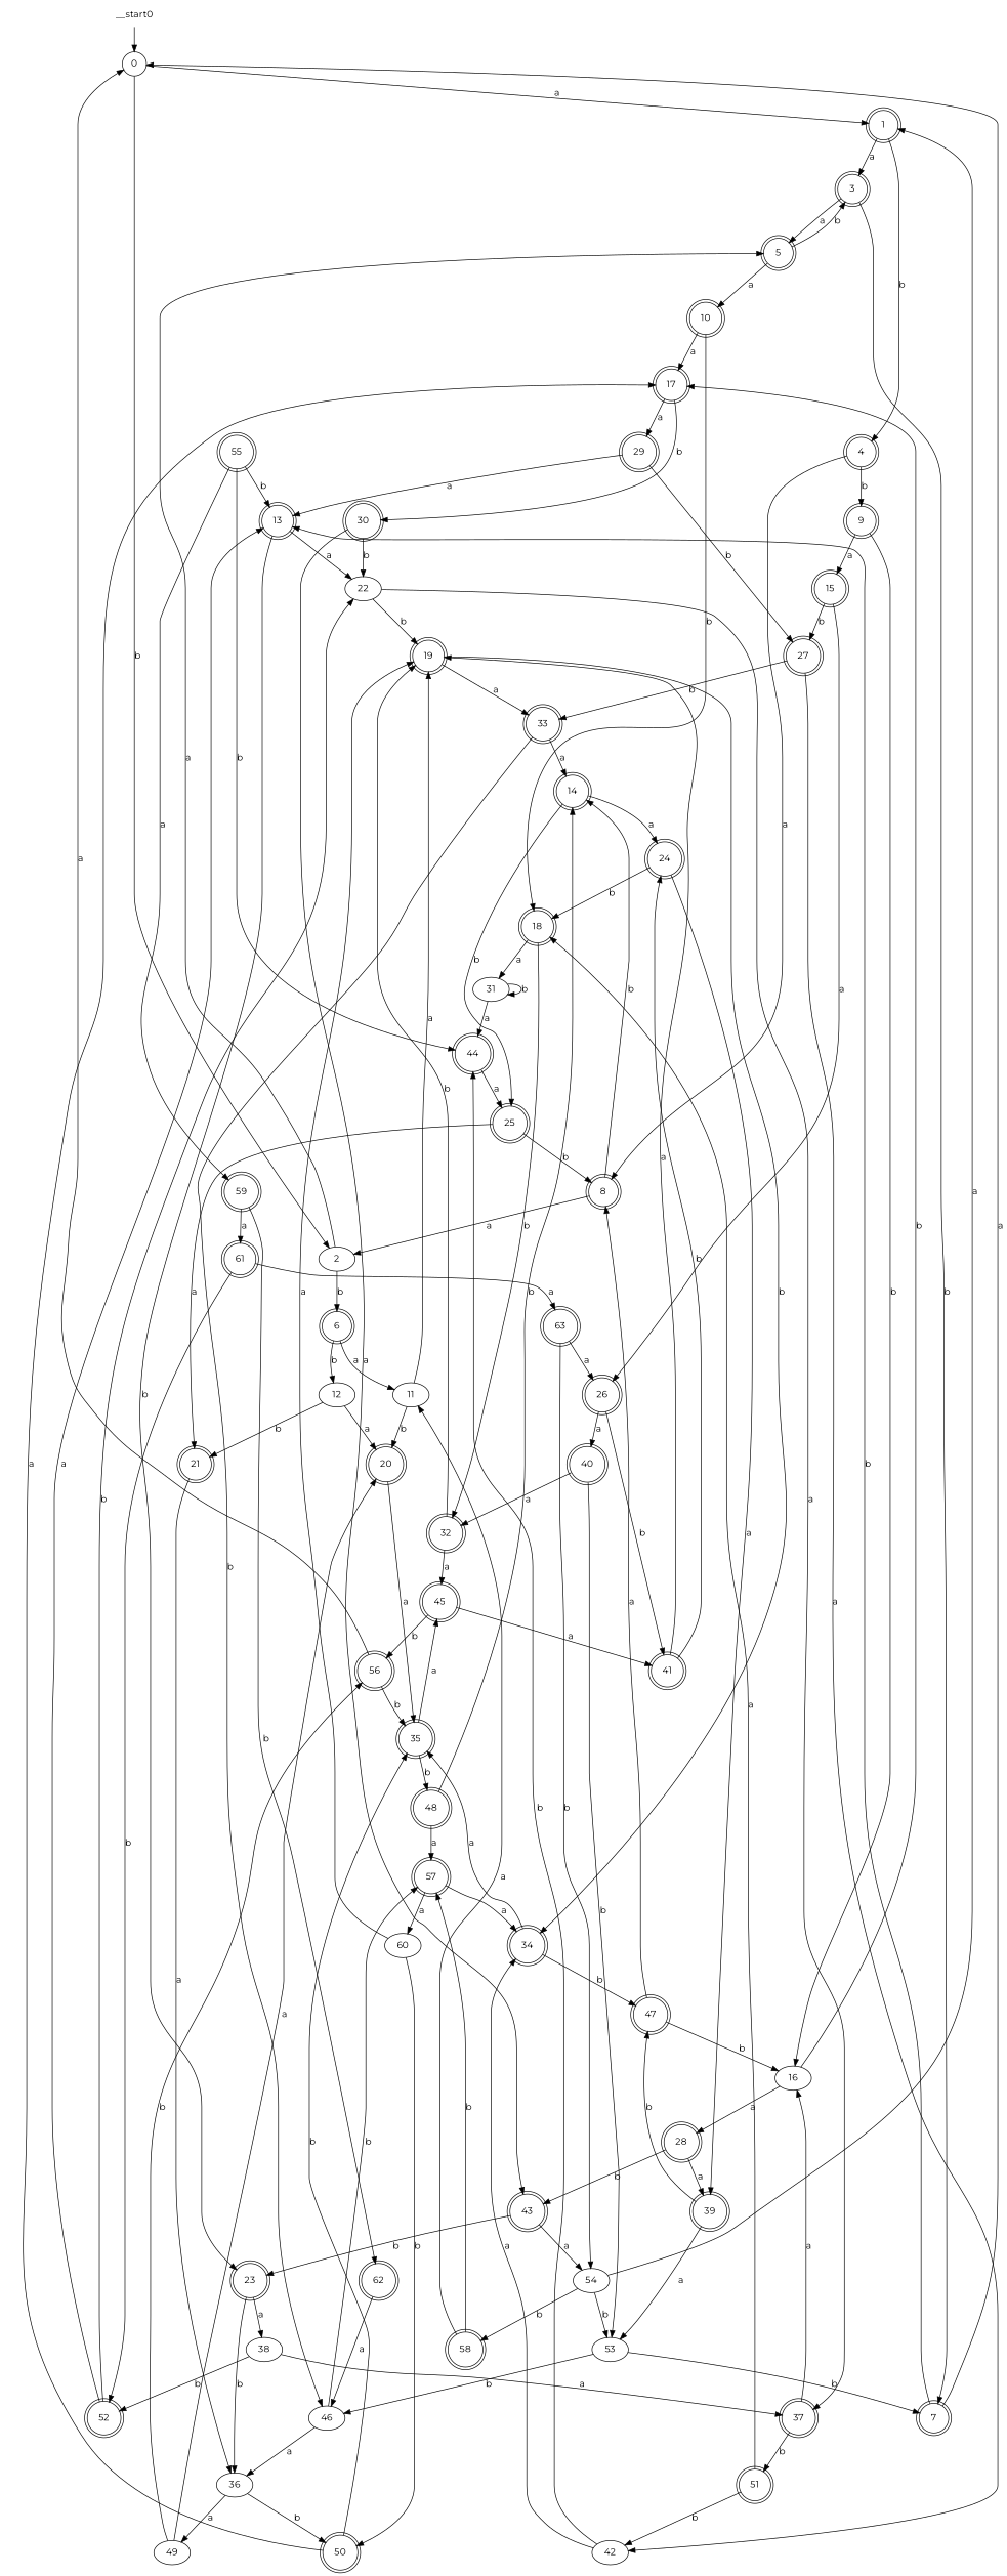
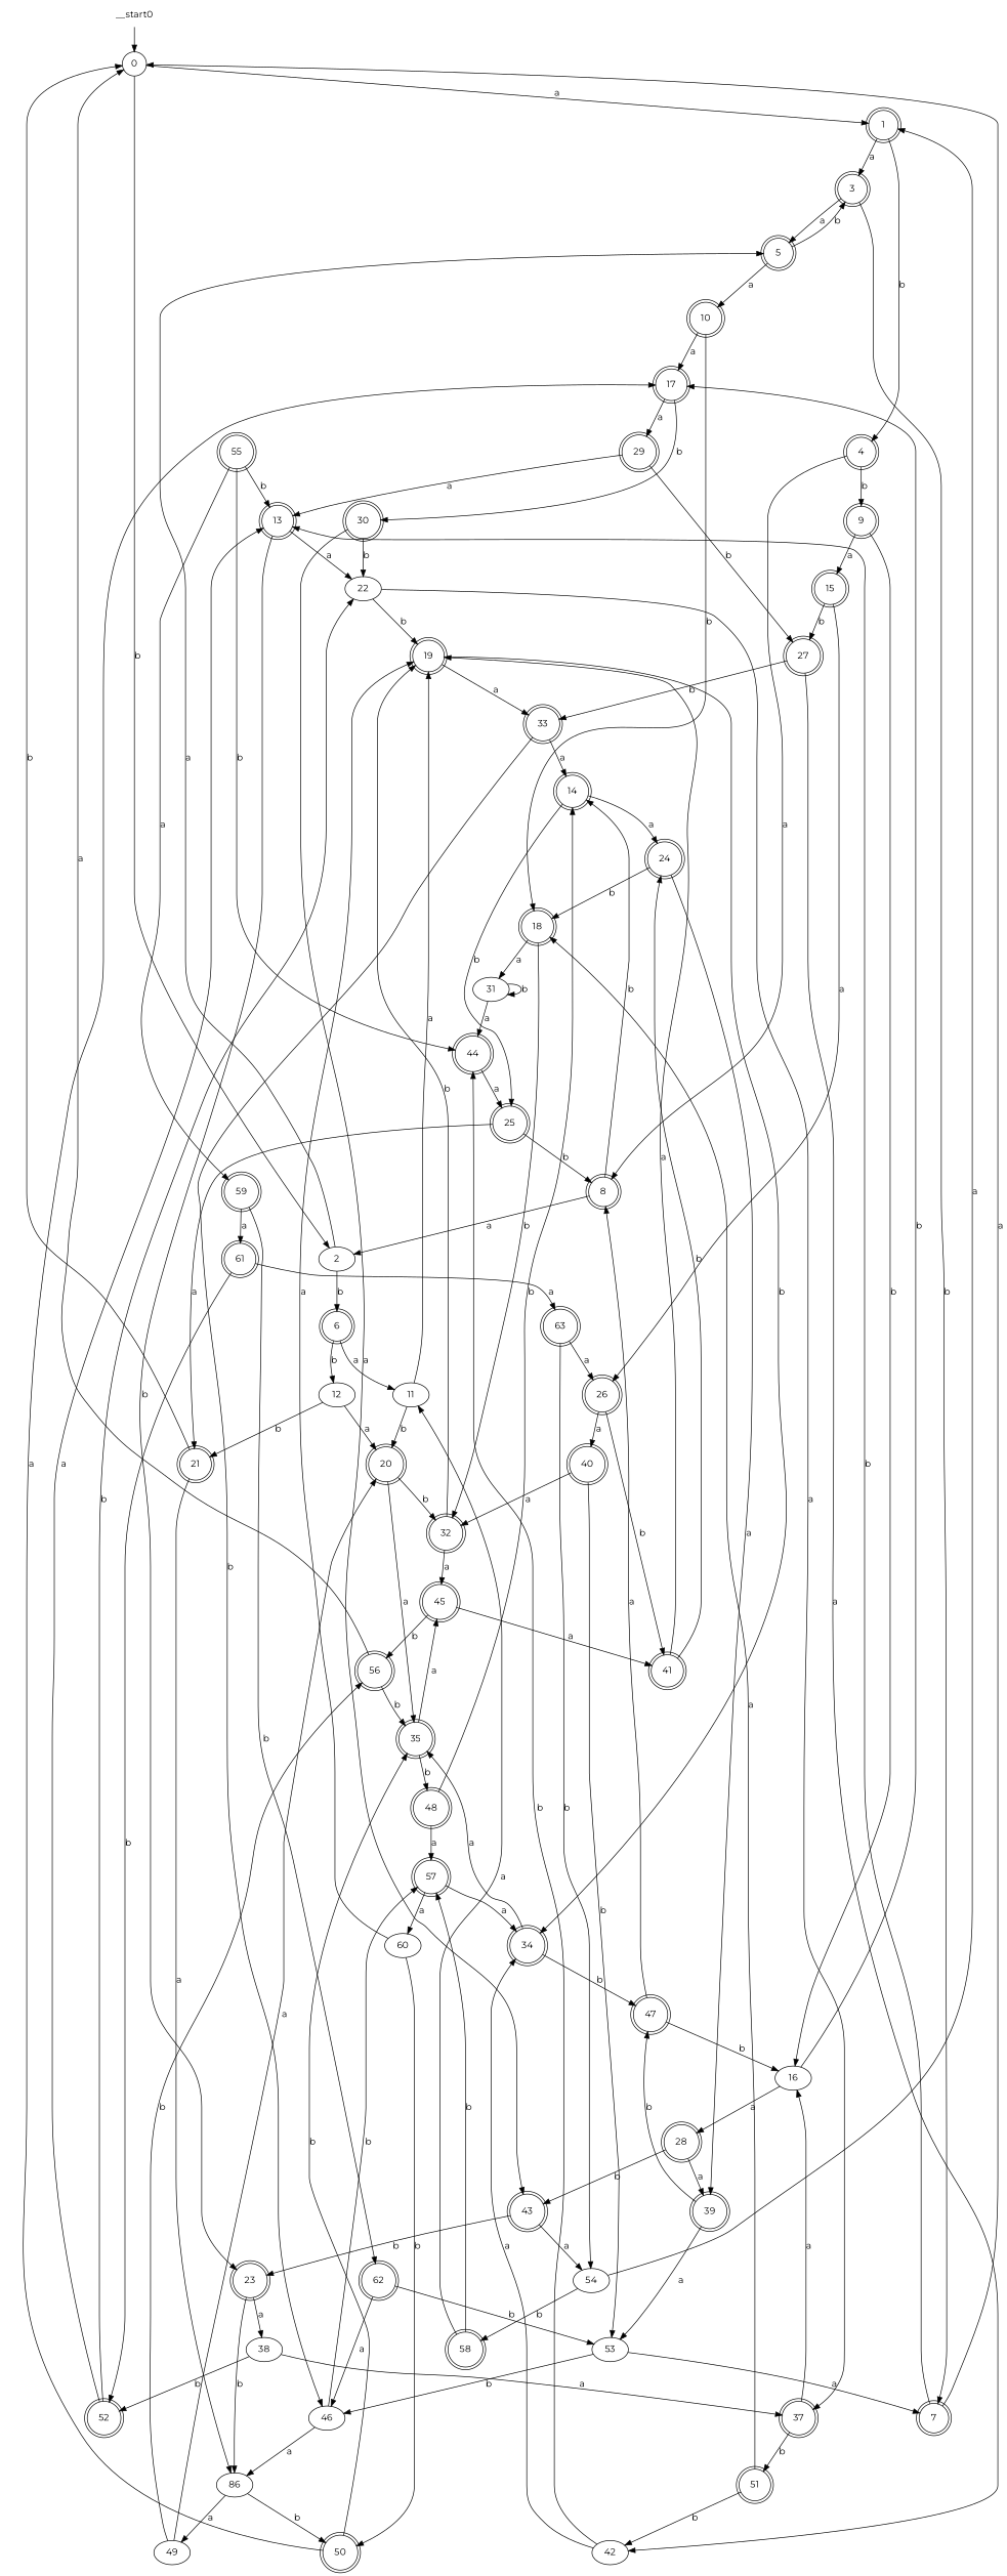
  digraph {
    fontname=Montserrat
    node [fontname=Montserrat shape=doublecircle]
    edge [fontname=Montserrat]
    __start0 [shape=none]
    0 [shape=circle]
    1
    2 [shape=""]
    3
    4
    5
    6
    7
    8
    9
    10
    11 [shape=""]
    12 [shape=""]
    13
    14
    15
    16 [shape=""]
    17
    18
    19
    20
    21
    22 [shape=""]
    23
    24
    25
    26
    27
    28
    29
    30
    31 [shape=""]
    32
    33
    34
    35
-   36 [shape=""]
+   36 [label=86 shape=""]
    37
    38 [shape=""]
    39
    40
    41
    42 [shape=""]
    43
    44
    45
    46 [shape=""]
    47
    48
    49 [shape=""]
    50
    51
    52
    53 [shape=""]
    54 [shape=""]
    56
    57
    58
    55
    59
    60 [shape=""]
    61
    62
    63
    __start0 -> 0
    0 -> 1 [label=a]
    0 -> 2 [label=b]
    1 -> 3 [label=a]
    1 -> 4 [label=b]
    2 -> 5 [label=a]
    2 -> 6 [label=b]
    3 -> 5 [label=a]
    3 -> 7 [label=b]
    4 -> 8 [label=a]
    4 -> 9 [label=b]
    5 -> 3 [label=b]
    5 -> 10 [label=a]
    6 -> 11 [label=a]
    6 -> 12 [label=b]
    7 -> 0 [label=a]
    7 -> 13 [label=b]
    8 -> 2 [label=a]
    8 -> 14 [label=b]
    9 -> 15 [label=a]
    9 -> 16 [label=b]
    10 -> 17 [label=a]
    10 -> 18 [label=b]
    11 -> 19 [label=a]
    11 -> 20 [label=b]
    12 -> 20 [label=a]
    12 -> 21 [label=b]
    13 -> 22 [label=a]
    13 -> 23 [label=b]
    14 -> 24 [label=a]
    14 -> 25 [label=b]
    15 -> 26 [label=a]
    15 -> 27 [label=b]
    16 -> 17 [label=b]
    16 -> 28 [label=a]
    17 -> 29 [label=a]
    17 -> 30 [label=b]
    18 -> 31 [label=a]
    18 -> 32 [label=b]
    19 -> 33 [label=a]
    19 -> 34 [label=b]
+   20 -> 32 [label=b]
    20 -> 35 [label=a]
+   21 -> 0 [label=b]
    21 -> 36 [label=a]
    22 -> 19 [label=b]
    22 -> 37 [label=a]
    23 -> 36 [label=b]
    23 -> 38 [label=a]
    24 -> 18 [label=b]
    24 -> 39 [label=a]
    25 -> 8 [label=b]
    25 -> 21 [label=a]
    26 -> 40 [label=a]
    26 -> 41 [label=b]
    27 -> 33 [label=b]
    27 -> 42 [label=a]
    28 -> 39 [label=a]
    28 -> 43 [label=b]
    29 -> 13 [label=a]
    29 -> 27 [label=b]
    30 -> 22 [label=b]
    30 -> 43 [label=a]
    31 -> 31 [label=b]
    31 -> 44 [label=a]
    32 -> 19 [label=b]
    32 -> 45 [label=a]
    33 -> 14 [label=a]
    33 -> 46 [label=b]
    34 -> 35 [label=a]
    34 -> 47 [label=b]
    35 -> 45 [label=a]
    35 -> 48 [label=b]
    36 -> 49 [label=a]
    36 -> 50 [label=b]
    37 -> 16 [label=a]
    37 -> 51 [label=b]
    38 -> 37 [label=a]
    38 -> 52 [label=b]
    39 -> 47 [label=b]
    39 -> 53 [label=a]
    40 -> 32 [label=a]
    40 -> 53 [label=b]
    41 -> 19 [label=a]
    41 -> 24 [label=b]
    42 -> 34 [label=a]
    42 -> 44 [label=b]
    43 -> 23 [label=b]
    43 -> 54 [label=a]
    44 -> 25 [label=a]
    45 -> 41 [label=a]
    45 -> 56 [label=b]
    46 -> 36 [label=a]
    46 -> 57 [label=b]
    47 -> 8 [label=a]
    47 -> 16 [label=b]
    48 -> 14 [label=b]
    48 -> 57 [label=a]
    49 -> 20 [label=a]
    49 -> 56 [label=b]
    50 -> 17 [label=a]
    50 -> 35 [label=b]
    51 -> 18 [label=a]
    51 -> 42 [label=b]
    52 -> 13 [label=a]
    52 -> 22 [label=b]
-   53 -> 7 [label=b]
+   53 -> 7 [label=a]
    53 -> 46 [label=b]
    54 -> 1 [label=a]
    54 -> 58 [label=b]
    56 -> 0 [label=a]
    56 -> 35 [label=b]
    57 -> 34 [label=a]
    57 -> 60 [label=a]
    58 -> 11 [label=a]
    58 -> 57 [label=b]
    55 -> 13 [label=b]
    55 -> 44 [label=b]
    55 -> 59 [label=a]
    59 -> 61 [label=a]
    59 -> 62 [label=b]
    60 -> 19 [label=a]
    60 -> 50 [label=b]
    61 -> 52 [label=b]
    61 -> 63 [label=a]
    62 -> 46 [label=a]
-   54 -> 53 [label=b]
+   62 -> 53 [label=b]
    63 -> 26 [label=a]
    63 -> 54 [label=b]
  }
